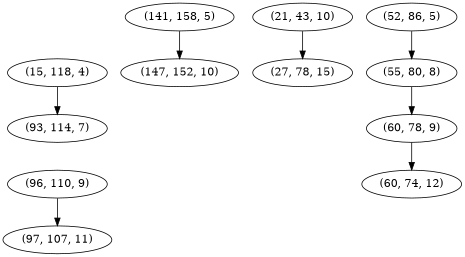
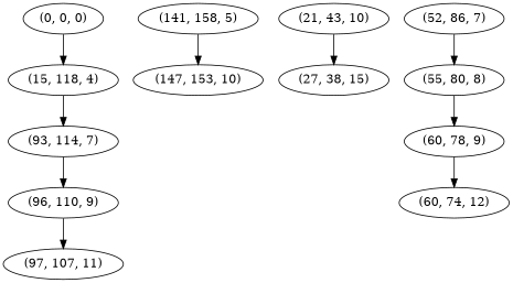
  digraph {
+   "(0, 0, 0)"
    "(15, 118, 4)"
    "(93, 114, 7)"
    "(141, 158, 5)"
-   "(147, 152, 10)"
+   "(147, 152, 10)" [label="(147, 153, 10)"]
    "(21, 43, 10)"
-   "(27, 38, 15)" [label="(27, 78, 15)"]
+   "(27, 38, 15)"
    n8 [label="(55, 80, 8)"]
-   "(52, 86, 7)" [label="(52, 86, 5)"]
+   "(52, 86, 7)"
    "(96, 110, 9)"
    "(60, 78, 9)"
    n12 [label="(60, 74, 12)"]
    n13 [label="(97, 107, 11)"]
+   "(0, 0, 0)" -> "(15, 118, 4)"
    "(15, 118, 4)" -> "(93, 114, 7)"
+   "(93, 114, 7)" -> "(96, 110, 9)"
    "(141, 158, 5)" -> "(147, 152, 10)"
    "(21, 43, 10)" -> "(27, 38, 15)"
    n8 -> "(60, 78, 9)"
    "(52, 86, 7)" -> n8
    "(96, 110, 9)" -> n13
    "(60, 78, 9)" -> n12
  }
